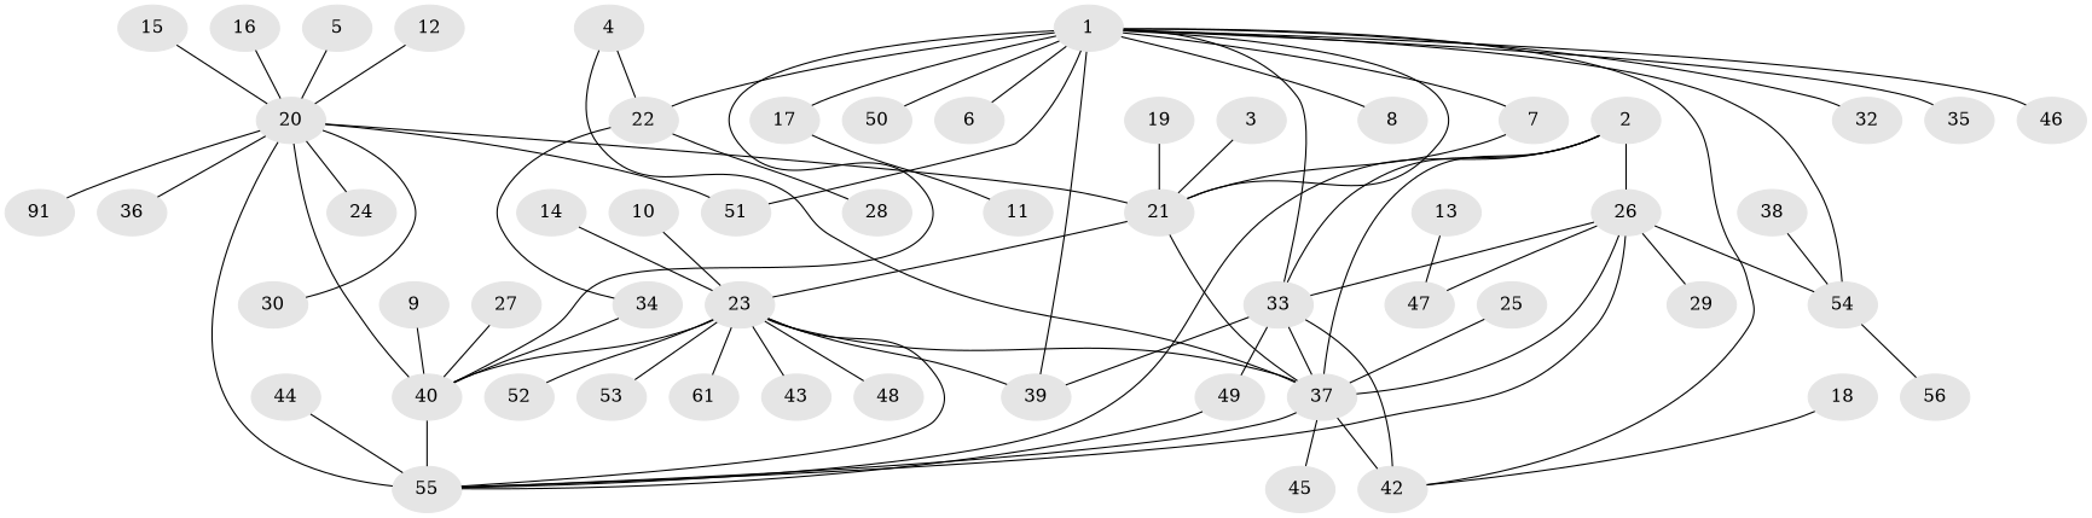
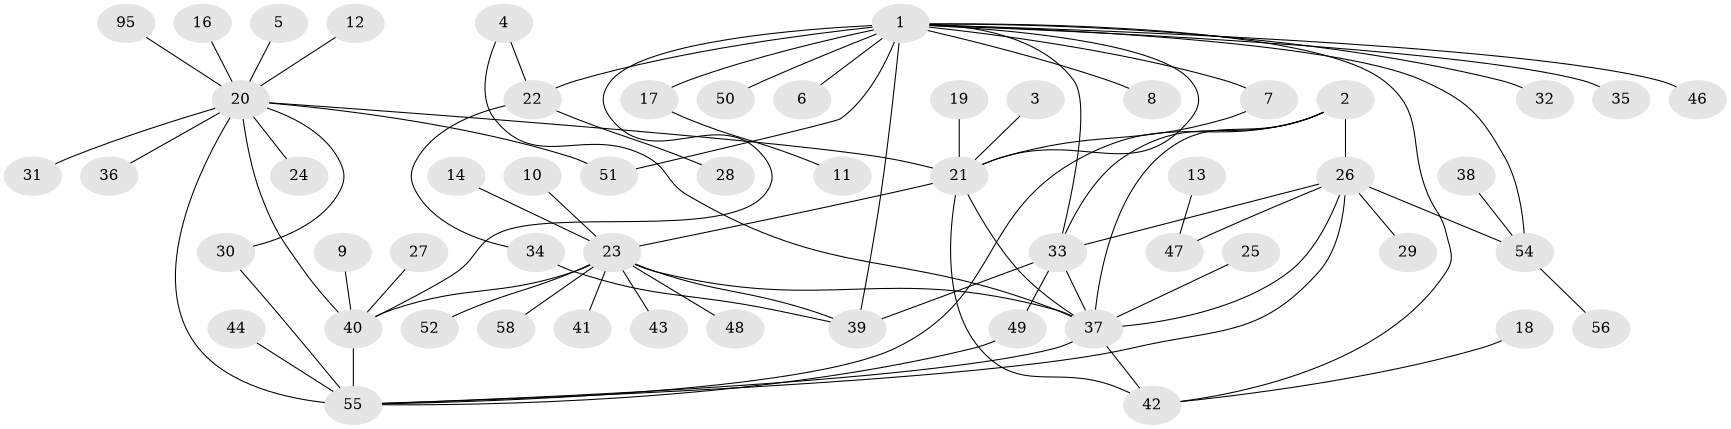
  graph {
    node [color=gray90 style=filled]
    edge [weight=1.0]
    1
    6
    7
    8
    17
    21
    22
    32
    33
    35
    39
    40
    42
    46
    50
    51
    54
    11
    37
    23
    28
    34
    49
    55
    56
    2
    26
    47
    29
-   45
    3
    4
    5
    20
    24
    30
-   31 [label=91]
+   31
    36
    9
    10
-   41 [label=61]
+   41
    43
    48
    52
-   53
+   53 [label=58]
    12
    13
    14
-   15
+   15 [label=95]
    16
    18
    19
    25
    27
    38
    44
    1 -- 6
    1 -- 7
    1 -- 8
    1 -- 17
    1 -- 21
    1 -- 22 [weight=4.0]
    1 -- 32
    1 -- 33
    1 -- 35
    1 -- 39
    1 -- 40
    1 -- 42
    1 -- 46
    1 -- 50
    1 -- 51
    1 -- 54
    7 -- 21
    17 -- 11
-   33 -- 42 [weight=2.0]
+   21 -- 42 [weight=2.0]
    21 -- 37 [weight=4.0]
    21 -- 23
    22 -- 28
    22 -- 34
    33 -- 39
    33 -- 37
    33 -- 49
    40 -- 55
    54 -- 56
    37 -- 42 [weight=2.0]
    37 -- 55
-   37 -- 45
    23 -- 39
    23 -- 40
    23 -- 37
-   23 -- 55
+   30 -- 55
    23 -- 41
    23 -- 43
    23 -- 48
    23 -- 52
    23 -- 53
-   34 -- 40
+   34 -- 39
    49 -- 55
    2 -- 33
    2 -- 37
    2 -- 55
    2 -- 26
    26 -- 33
    26 -- 54
    26 -- 37
    26 -- 55
    26 -- 47
    26 -- 29
    3 -- 21
    4 -- 22
    4 -- 37
    5 -- 20
    20 -- 21
    20 -- 40 [weight=3.0]
    20 -- 51
    20 -- 55 [weight=3.0]
    20 -- 24
    20 -- 30
    20 -- 31
    20 -- 36
    9 -- 40
    10 -- 23
    12 -- 20
    13 -- 47
    14 -- 23
    15 -- 20
    16 -- 20
    18 -- 42
    19 -- 21
    25 -- 37
    27 -- 40
    38 -- 54
    44 -- 55
  }
